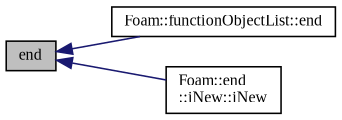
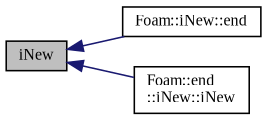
  digraph {
    fontname="Liberation Serif"
    rankdir=LR
    node [color=black fontname="Liberation Serif" fontsize=10 shape=record]
    edge [color=midnightblue dir=back fontname="Liberation Serif" fontsize=10 labelfontname=Helvetica labelfontsize=10 style=solid]
-   n1 [fillcolor=grey75 fontcolor=black height=0.2 label=end style=filled width=0.4]
-   n2 [height=0.2 label="Foam::functionObjectList::end" width=0.4]
+   n1 [fillcolor=grey75 fontcolor=black height=0.2 label=iNew style=filled width=0.4]
+   n2 [height=0.2 label="Foam::iNew::end" width=0.4]
    n3 [height=0.2 label="Foam::end\l::iNew::iNew" width=0.4]
    n1 -> n2
    n1 -> n3
  }
